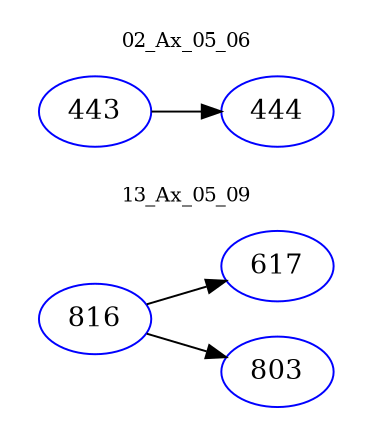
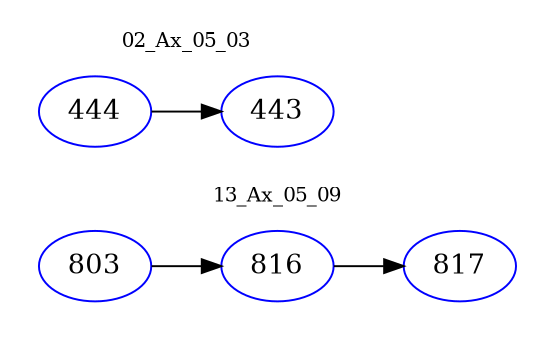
  digraph {
    rankdir=LR
    node [color=blue]
    edge [color=black]
    n1 [label=816]
    n2 [label=803]
-   n3 [label=617]
+   n3 [label=817]
    n4 [label=444]
    n5 [label=443]
    subgraph cluster_1 {
      color=white
      fontsize=10
      label="13_Ax_05_09"
      n1
      n2
      n3
    }
    subgraph cluster_2 {
      color=white
      fontsize=10
-     label="02_Ax_05_06"
+     label="02_Ax_05_03"
      n4
      n5
    }
-   n1 -> n2
+   n2 -> n1
    n1 -> n3
-   n5 -> n4
+   n4 -> n5
  }
